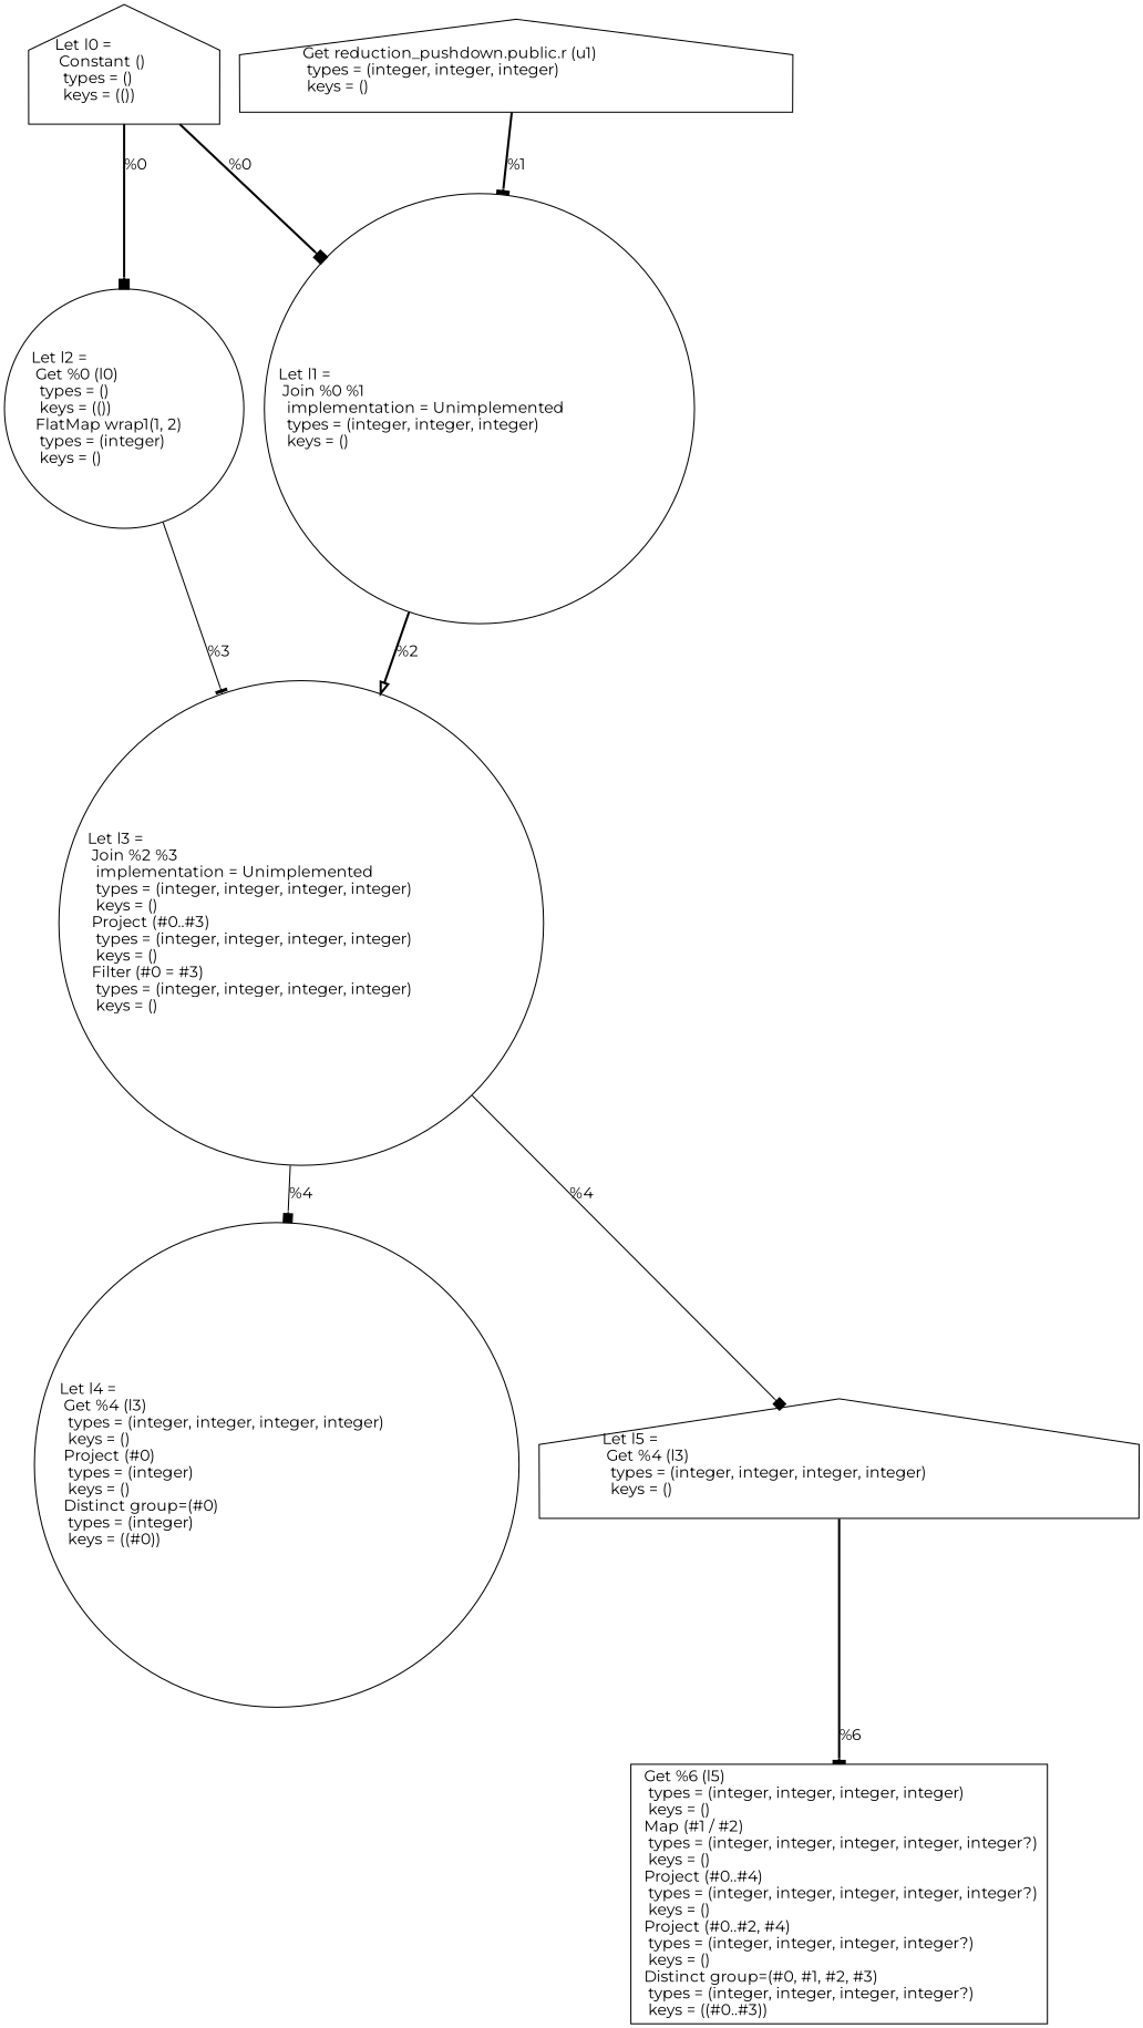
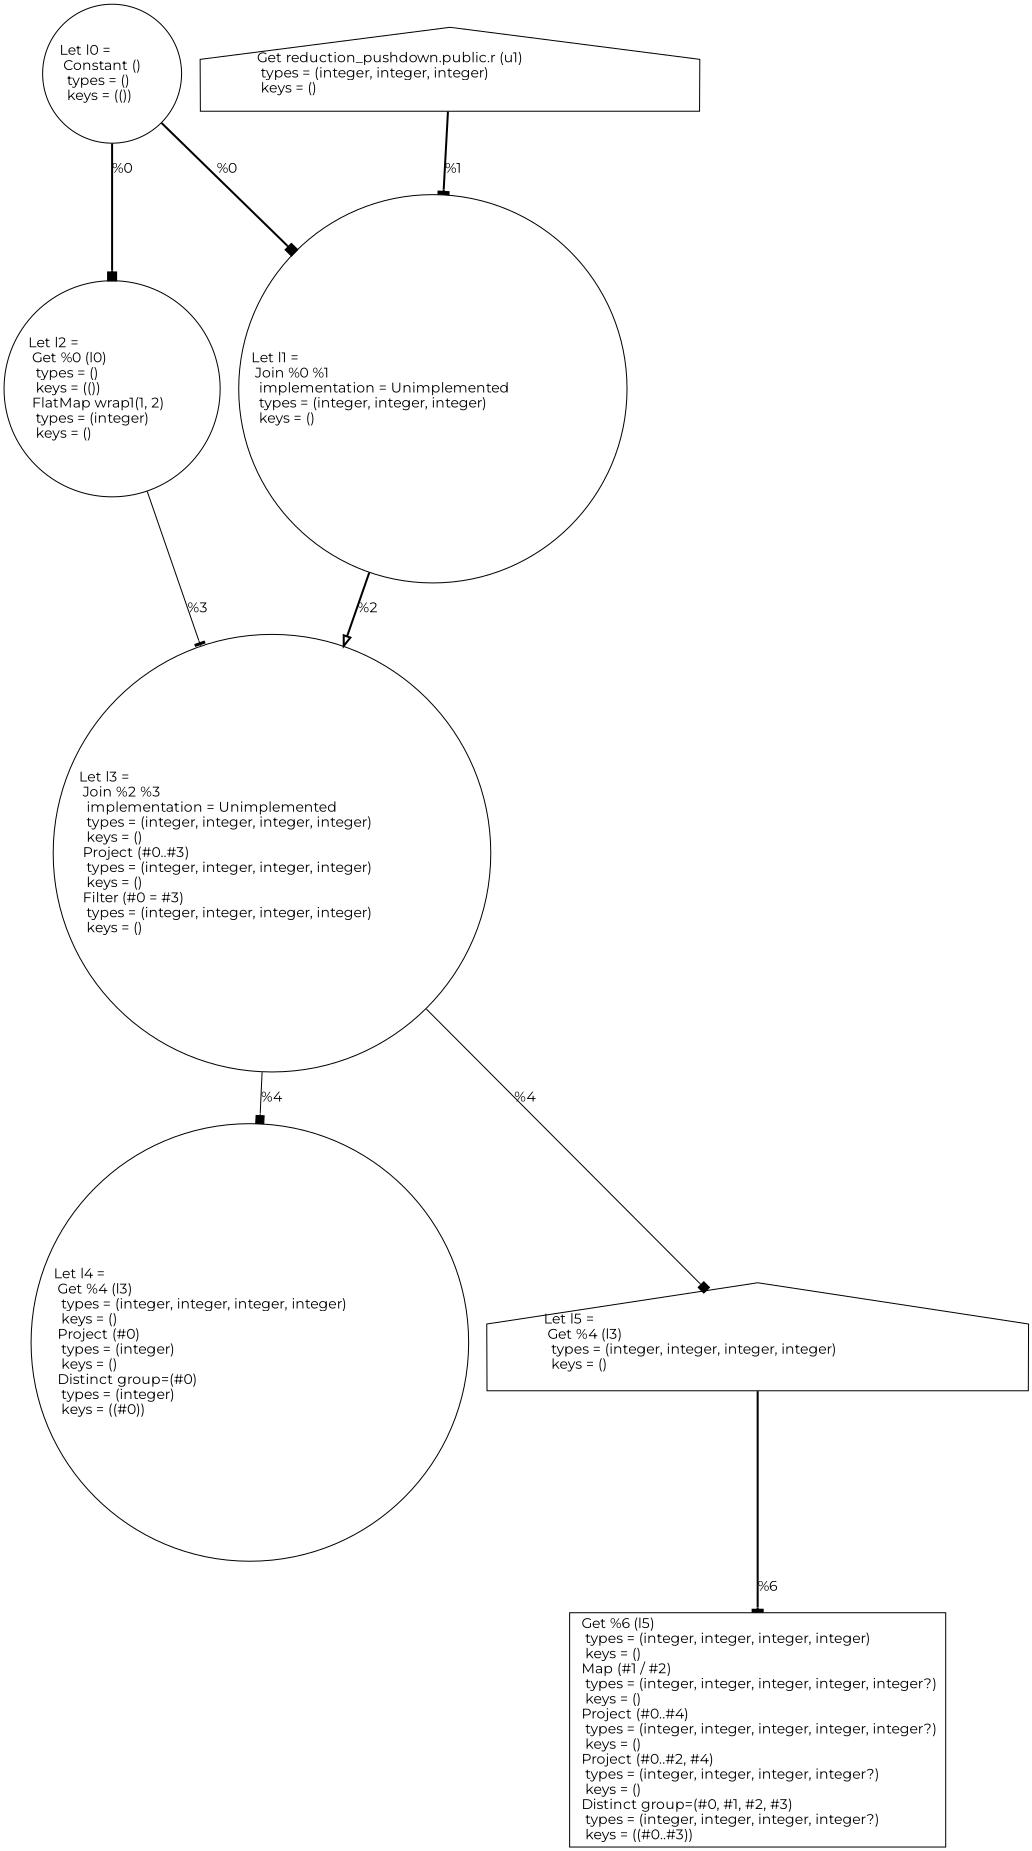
  digraph {
    fontname=Montserrat
    node [shape=circle fontname=Montserrat]
    edge [style=bold arrowhead=box fontname=Montserrat]
-   n1 [label="Let l0 =\l Constant ()\l  types = ()\l  keys = (())\l" shape=house]
+   n1 [label="Let l0 =\l Constant ()\l  types = ()\l  keys = (())\l"]
    n2 [label="Let l1 =\l Join %0 %1\l  implementation = Unimplemented\l  types = (integer, integer, integer)\l  keys = ()\l"]
    n3 [label="Let l2 =\l Get %0 (l0)\l  types = ()\l  keys = (())\l FlatMap wrap1(1, 2)\l  types = (integer)\l  keys = ()\l"]
    n4 [label=" Get reduction_pushdown.public.r (u1)\l  types = (integer, integer, integer)\l  keys = ()\l" shape=house]
    n5 [label="Let l3 =\l Join %2 %3\l  implementation = Unimplemented\l  types = (integer, integer, integer, integer)\l  keys = ()\l Project (#0..#3)\l  types = (integer, integer, integer, integer)\l  keys = ()\l Filter (#0 = #3)\l  types = (integer, integer, integer, integer)\l  keys = ()\l"]
    n6 [label="Let l4 =\l Get %4 (l3)\l  types = (integer, integer, integer, integer)\l  keys = ()\l Project (#0)\l  types = (integer)\l  keys = ()\l Distinct group=(#0)\l  types = (integer)\l  keys = ((#0))\l"]
    n7 [label="Let l5 =\l Get %4 (l3)\l  types = (integer, integer, integer, integer)\l  keys = ()\l" shape=house]
    n8 [label=" Get %6 (l5)\l  types = (integer, integer, integer, integer)\l  keys = ()\l Map (#1 / #2)\l  types = (integer, integer, integer, integer, integer?)\l  keys = ()\l Project (#0..#4)\l  types = (integer, integer, integer, integer, integer?)\l  keys = ()\l Project (#0..#2, #4)\l  types = (integer, integer, integer, integer?)\l  keys = ()\l Distinct group=(#0, #1, #2, #3)\l  types = (integer, integer, integer, integer?)\l  keys = ((#0..#3))\l" shape=box]
    n1 -> n2 [label="%0\l"]
    n1 -> n3 [label="%0\l"]
    n2 -> n5 [label="%2\l" arrowhead=onormal]
    n3 -> n5 [label="%3\l" style=solid arrowhead=tee]
    n4 -> n2 [label="%1\l" arrowhead=tee]
    n5 -> n6 [label="%4\l" style=solid]
    n5 -> n7 [label="%4\l" style=solid]
    n7 -> n8 [label="%6\l" arrowhead=tee]
  }
